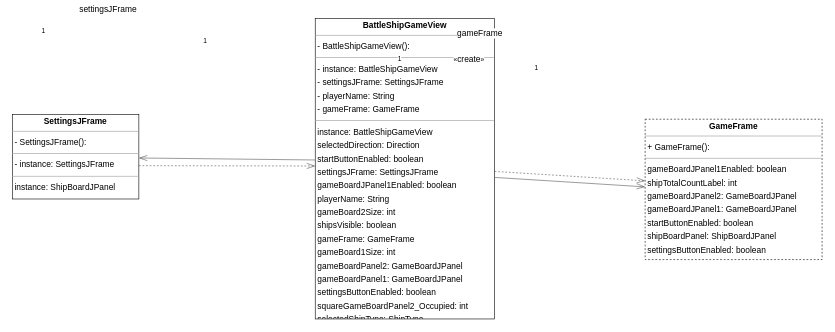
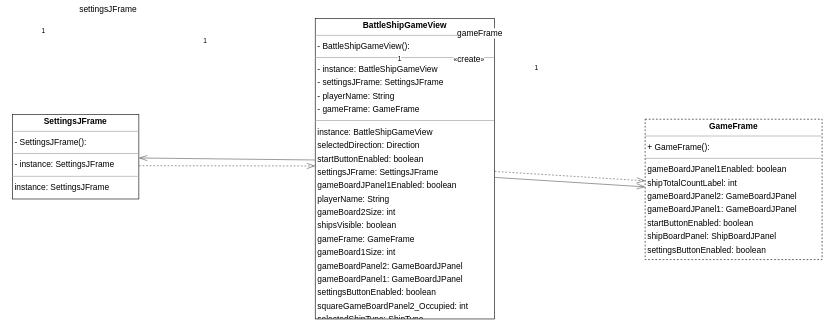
  <mxCell id="0" />
  <mxCell id="1" parent="0" />
  <mxCell id="2" value="&lt;p style=&quot;margin:0px;margin-top:4px;text-align:center;&quot;&gt;&lt;b&gt;BattleShipGameView&lt;/b&gt;&lt;/p&gt;&lt;hr size=&quot;1&quot;/&gt;&lt;p style=&quot;margin:0 0 0 4px;line-height:1.6;&quot;&gt;- BattleShipGameView(): &lt;/p&gt;&lt;hr size=&quot;1&quot;/&gt;&lt;p style=&quot;margin:0 0 0 4px;line-height:1.6;&quot;&gt;- instance: BattleShipGameView&lt;br/&gt;- settingsJFrame: SettingsJFrame&lt;br/&gt;- playerName: String&lt;br/&gt;- gameFrame: GameFrame&lt;/p&gt;&lt;hr size=&quot;1&quot;/&gt;&lt;p style=&quot;margin:0 0 0 4px;line-height:1.6;&quot;&gt; instance: BattleShipGameView&lt;br/&gt; selectedDirection: Direction&lt;br/&gt; startButtonEnabled: boolean&lt;br/&gt; settingsJFrame: SettingsJFrame&lt;br/&gt; gameBoardJPanel1Enabled: boolean&lt;br/&gt; playerName: String&lt;br/&gt; gameBoard2Size: int&lt;br/&gt; shipsVisible: boolean&lt;br/&gt; gameFrame: GameFrame&lt;br/&gt; gameBoard1Size: int&lt;br/&gt; gameBoardPanel2: GameBoardJPanel&lt;br/&gt; gameBoardPanel1: GameBoardJPanel&lt;br/&gt; settingsButtonEnabled: boolean&lt;br/&gt; squareGameBoardPanel2_Occupied: int&lt;br/&gt; selectedShipType: ShipType&lt;/p&gt;" style="verticalAlign=top;align=left;overflow=fill;fontSize=14;fontFamily=Helvetica;html=1;rounded=0;shadow=0;comic=0;labelBackgroundColor=none;strokeWidth=1;" parent="1" vertex="1"><mxGeometry x="525" y="20" width="299" height="501" as="geometry" /></mxCell>
  <mxCell id="3" value="&lt;p style=&quot;margin:0px;margin-top:4px;text-align:center;&quot;&gt;&lt;b&gt;GameFrame&lt;/b&gt;&lt;/p&gt;&lt;hr size=&quot;1&quot;/&gt;&lt;p style=&quot;margin:0 0 0 4px;line-height:1.6;&quot;&gt;+ GameFrame(): &lt;/p&gt;&lt;hr size=&quot;1&quot;/&gt;&lt;p style=&quot;margin:0 0 0 4px;line-height:1.6;&quot;&gt; gameBoardJPanel1Enabled: boolean&lt;br/&gt; shipTotalCountLabel: int&lt;br/&gt; gameBoardJPanel2: GameBoardJPanel&lt;br/&gt; gameBoardJPanel1: GameBoardJPanel&lt;br/&gt; startButtonEnabled: boolean&lt;br/&gt; shipBoardPanel: ShipBoardJPanel&lt;br/&gt; settingsButtonEnabled: boolean&lt;/p&gt;" style="verticalAlign=top;align=left;overflow=fill;fontSize=14;fontFamily=Helvetica;html=1;rounded=0;shadow=0;comic=0;labelBackgroundColor=none;strokeWidth=1;dashed=1;" parent="1" vertex="1"><mxGeometry x="1075" y="188" width="295" height="234" as="geometry" /></mxCell>
- <mxCell id="4" value="&lt;p style=&quot;margin:0px;margin-top:4px;text-align:center;&quot;&gt;&lt;b&gt;SettingsJFrame&lt;/b&gt;&lt;/p&gt;&lt;hr size=&quot;1&quot;/&gt;&lt;p style=&quot;margin:0 0 0 4px;line-height:1.6;&quot;&gt;- SettingsJFrame(): &lt;/p&gt;&lt;hr size=&quot;1&quot;/&gt;&lt;p style=&quot;margin:0 0 0 4px;line-height:1.6;&quot;&gt;- instance: SettingsJFrame&lt;/p&gt;&lt;hr size=&quot;1&quot;/&gt;&lt;p style=&quot;margin:0 0 0 4px;line-height:1.6;&quot;&gt; instance: ShipBoardJPanel&lt;/p&gt;" style="verticalAlign=top;align=left;overflow=fill;fontSize=14;fontFamily=Helvetica;html=1;rounded=0;shadow=0;comic=0;labelBackgroundColor=none;strokeWidth=1;" parent="1" vertex="1"><mxGeometry x="20" y="180" width="211" height="141" as="geometry" /></mxCell>
+ <mxCell id="4" value="&lt;p style=&quot;margin:0px;margin-top:4px;text-align:center;&quot;&gt;&lt;b&gt;SettingsJFrame&lt;/b&gt;&lt;/p&gt;&lt;hr size=&quot;1&quot;/&gt;&lt;p style=&quot;margin:0 0 0 4px;line-height:1.6;&quot;&gt;- SettingsJFrame(): &lt;/p&gt;&lt;hr size=&quot;1&quot;/&gt;&lt;p style=&quot;margin:0 0 0 4px;line-height:1.6;&quot;&gt;- instance: SettingsJFrame&lt;/p&gt;&lt;hr size=&quot;1&quot;/&gt;&lt;p style=&quot;margin:0 0 0 4px;line-height:1.6;&quot;&gt; instance: SettingsJFrame&lt;/p&gt;" style="verticalAlign=top;align=left;overflow=fill;fontSize=14;fontFamily=Helvetica;html=1;rounded=0;shadow=0;comic=0;labelBackgroundColor=none;strokeWidth=1;" parent="1" vertex="1"><mxGeometry x="20" y="180" width="211" height="141" as="geometry" /></mxCell>
  <mxCell id="5" value="" style="html=1;rounded=1;;dashed=0;startArrow=diamondThinstartSize=12;endArrow=openThin;endSize=12;strokeColor=#595959;exitX=1.000;exitY=0.529;exitDx=0;exitDy=0;entryX=0.000;entryY=0.482;entryDx=0;entryDy=0;" parent="1" source="2" target="3" edge="1"><mxGeometry width="50" height="50" relative="1" as="geometry"><Array as="points" /></mxGeometry></mxCell>
  <mxCell id="6" value="1" style="edgeLabel;resizable=0;html=1;align=left;verticalAlign=top;strokeColor=default;" parent="5" vertex="1" connectable="0"><mxGeometry x="661" y="75" as="geometry" /></mxCell>
  <mxCell id="7" value="1" style="edgeLabel;resizable=0;html=1;align=left;verticalAlign=top;strokeColor=default;" parent="5" vertex="1" connectable="0"><mxGeometry x="889" y="89" as="geometry" /></mxCell>
  <mxCell id="8" value="&lt;font style=&quot;font-size: 14px&quot;&gt;gameFrame&lt;/font&gt;" style="edgeLabel;resizable=0;html=1;align=left;verticalAlign=top;strokeColor=default;" parent="5" vertex="1" connectable="0"><mxGeometry x="760" y="30" as="geometry" /></mxCell>
  <mxCell id="9" value="" style="html=1;rounded=1;;dashed=1;startArrow=none;endArrow=openThin;endSize=12;strokeColor=#595959;exitX=1.000;exitY=0.509;exitDx=0;exitDy=0;entryX=0.000;entryY=0.439;entryDx=0;entryDy=0;" parent="1" source="2" target="3" edge="1"><mxGeometry width="50" height="50" relative="1" as="geometry"><Array as="points" /></mxGeometry></mxCell>
  <mxCell id="10" value="«&lt;font style=&quot;font-size: 14px&quot;&gt;create&lt;/font&gt;»" style="edgeLabel;resizable=0;html=1;align=left;verticalAlign=top;strokeColor=default;" parent="9" vertex="1" connectable="0"><mxGeometry x="754" y="73" as="geometry" /></mxCell>
  <mxCell id="11" value="" style="html=1;rounded=1;;dashed=0;startArrow=diamondThinstartSize=12;endArrow=openThin;endSize=12;strokeColor=#595959;exitX=0.000;exitY=0.471;exitDx=0;exitDy=0;entryX=1.000;entryY=0.515;entryDx=0;entryDy=0;" parent="1" source="2" target="4" edge="1"><mxGeometry width="50" height="50" relative="1" as="geometry"><Array as="points" /></mxGeometry></mxCell>
  <mxCell id="12" value="1" style="edgeLabel;resizable=0;html=1;align=left;verticalAlign=top;strokeColor=default;" parent="11" vertex="1" connectable="0"><mxGeometry x="337" y="44" as="geometry" /></mxCell>
  <mxCell id="13" value="1" style="edgeLabel;resizable=0;html=1;align=left;verticalAlign=top;strokeColor=default;" parent="11" vertex="1" connectable="0"><mxGeometry x="67" y="27" as="geometry" /></mxCell>
  <mxCell id="14" value="&lt;font style=&quot;font-size: 14px&quot;&gt;settingsJFrame&lt;/font&gt;" style="edgeLabel;resizable=0;html=1;align=left;verticalAlign=top;strokeColor=default;" parent="11" vertex="1" connectable="0"><mxGeometry x="130" y="-10" as="geometry" /></mxCell>
  <mxCell id="15" value="" style="html=1;rounded=1;;dashed=1;startArrow=none;endArrow=openThin;endSize=12;strokeColor=#595959;exitX=1.000;exitY=0.606;exitDx=0;exitDy=0;entryX=0.000;entryY=0.491;entryDx=0;entryDy=0;" parent="1" source="4" target="2" edge="1"><mxGeometry width="50" height="50" relative="1" as="geometry"><Array as="points" /></mxGeometry></mxCell>
